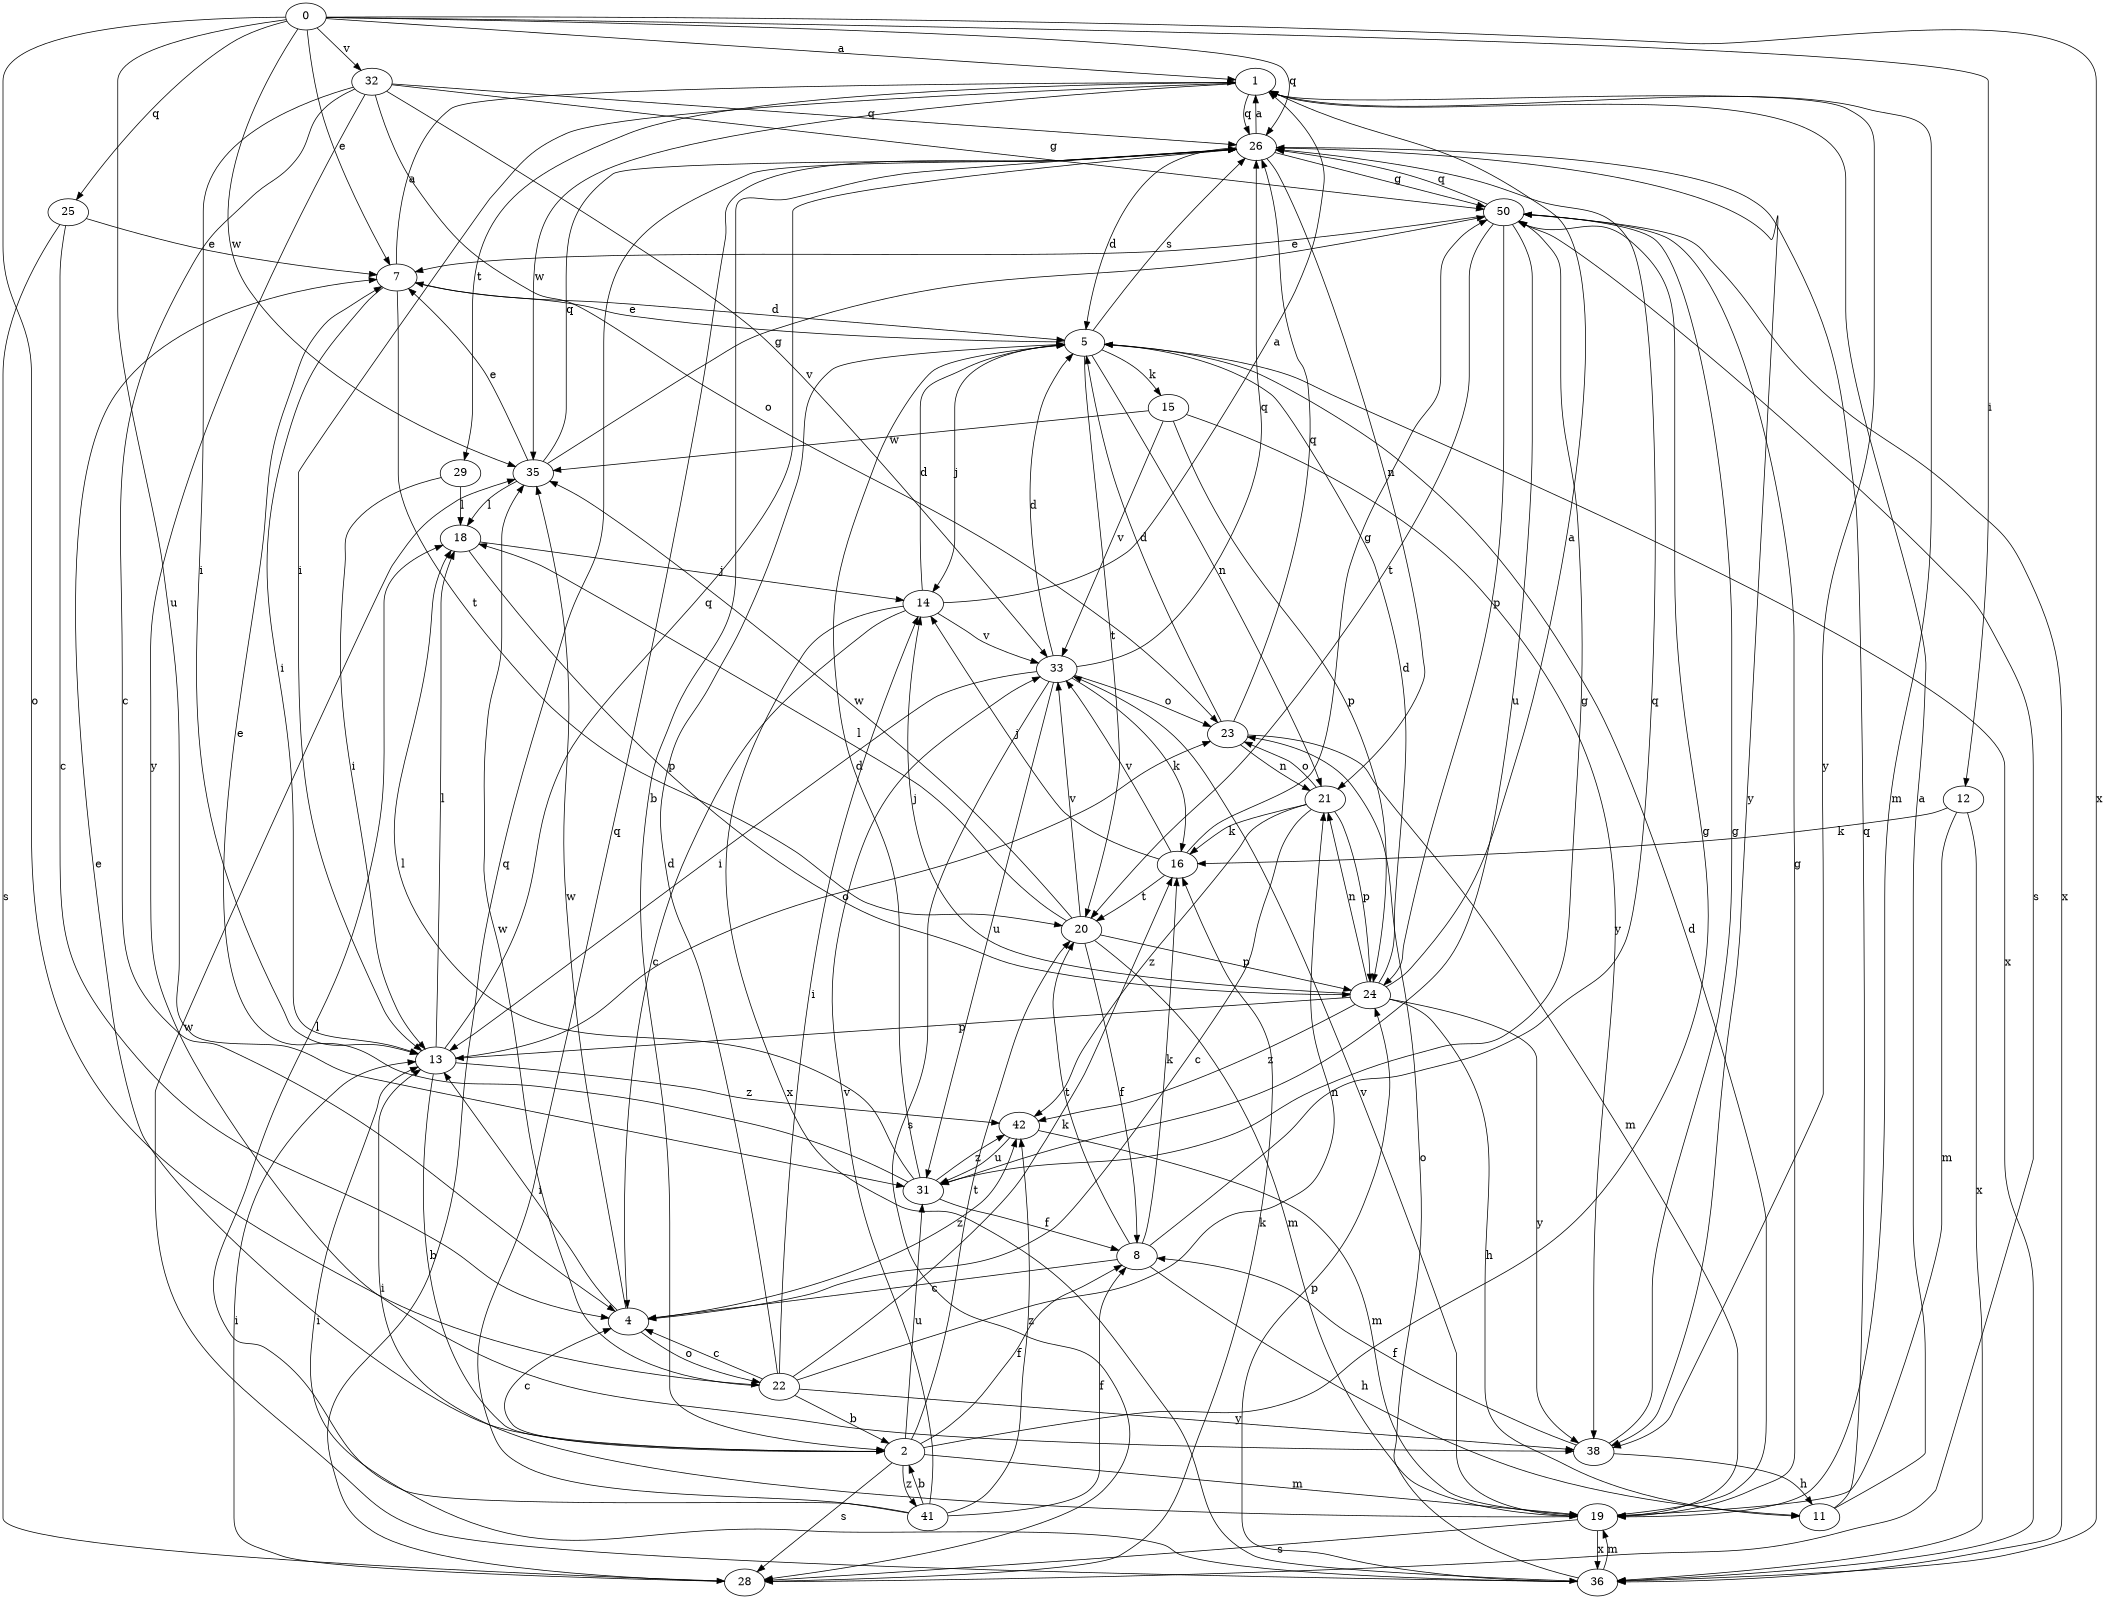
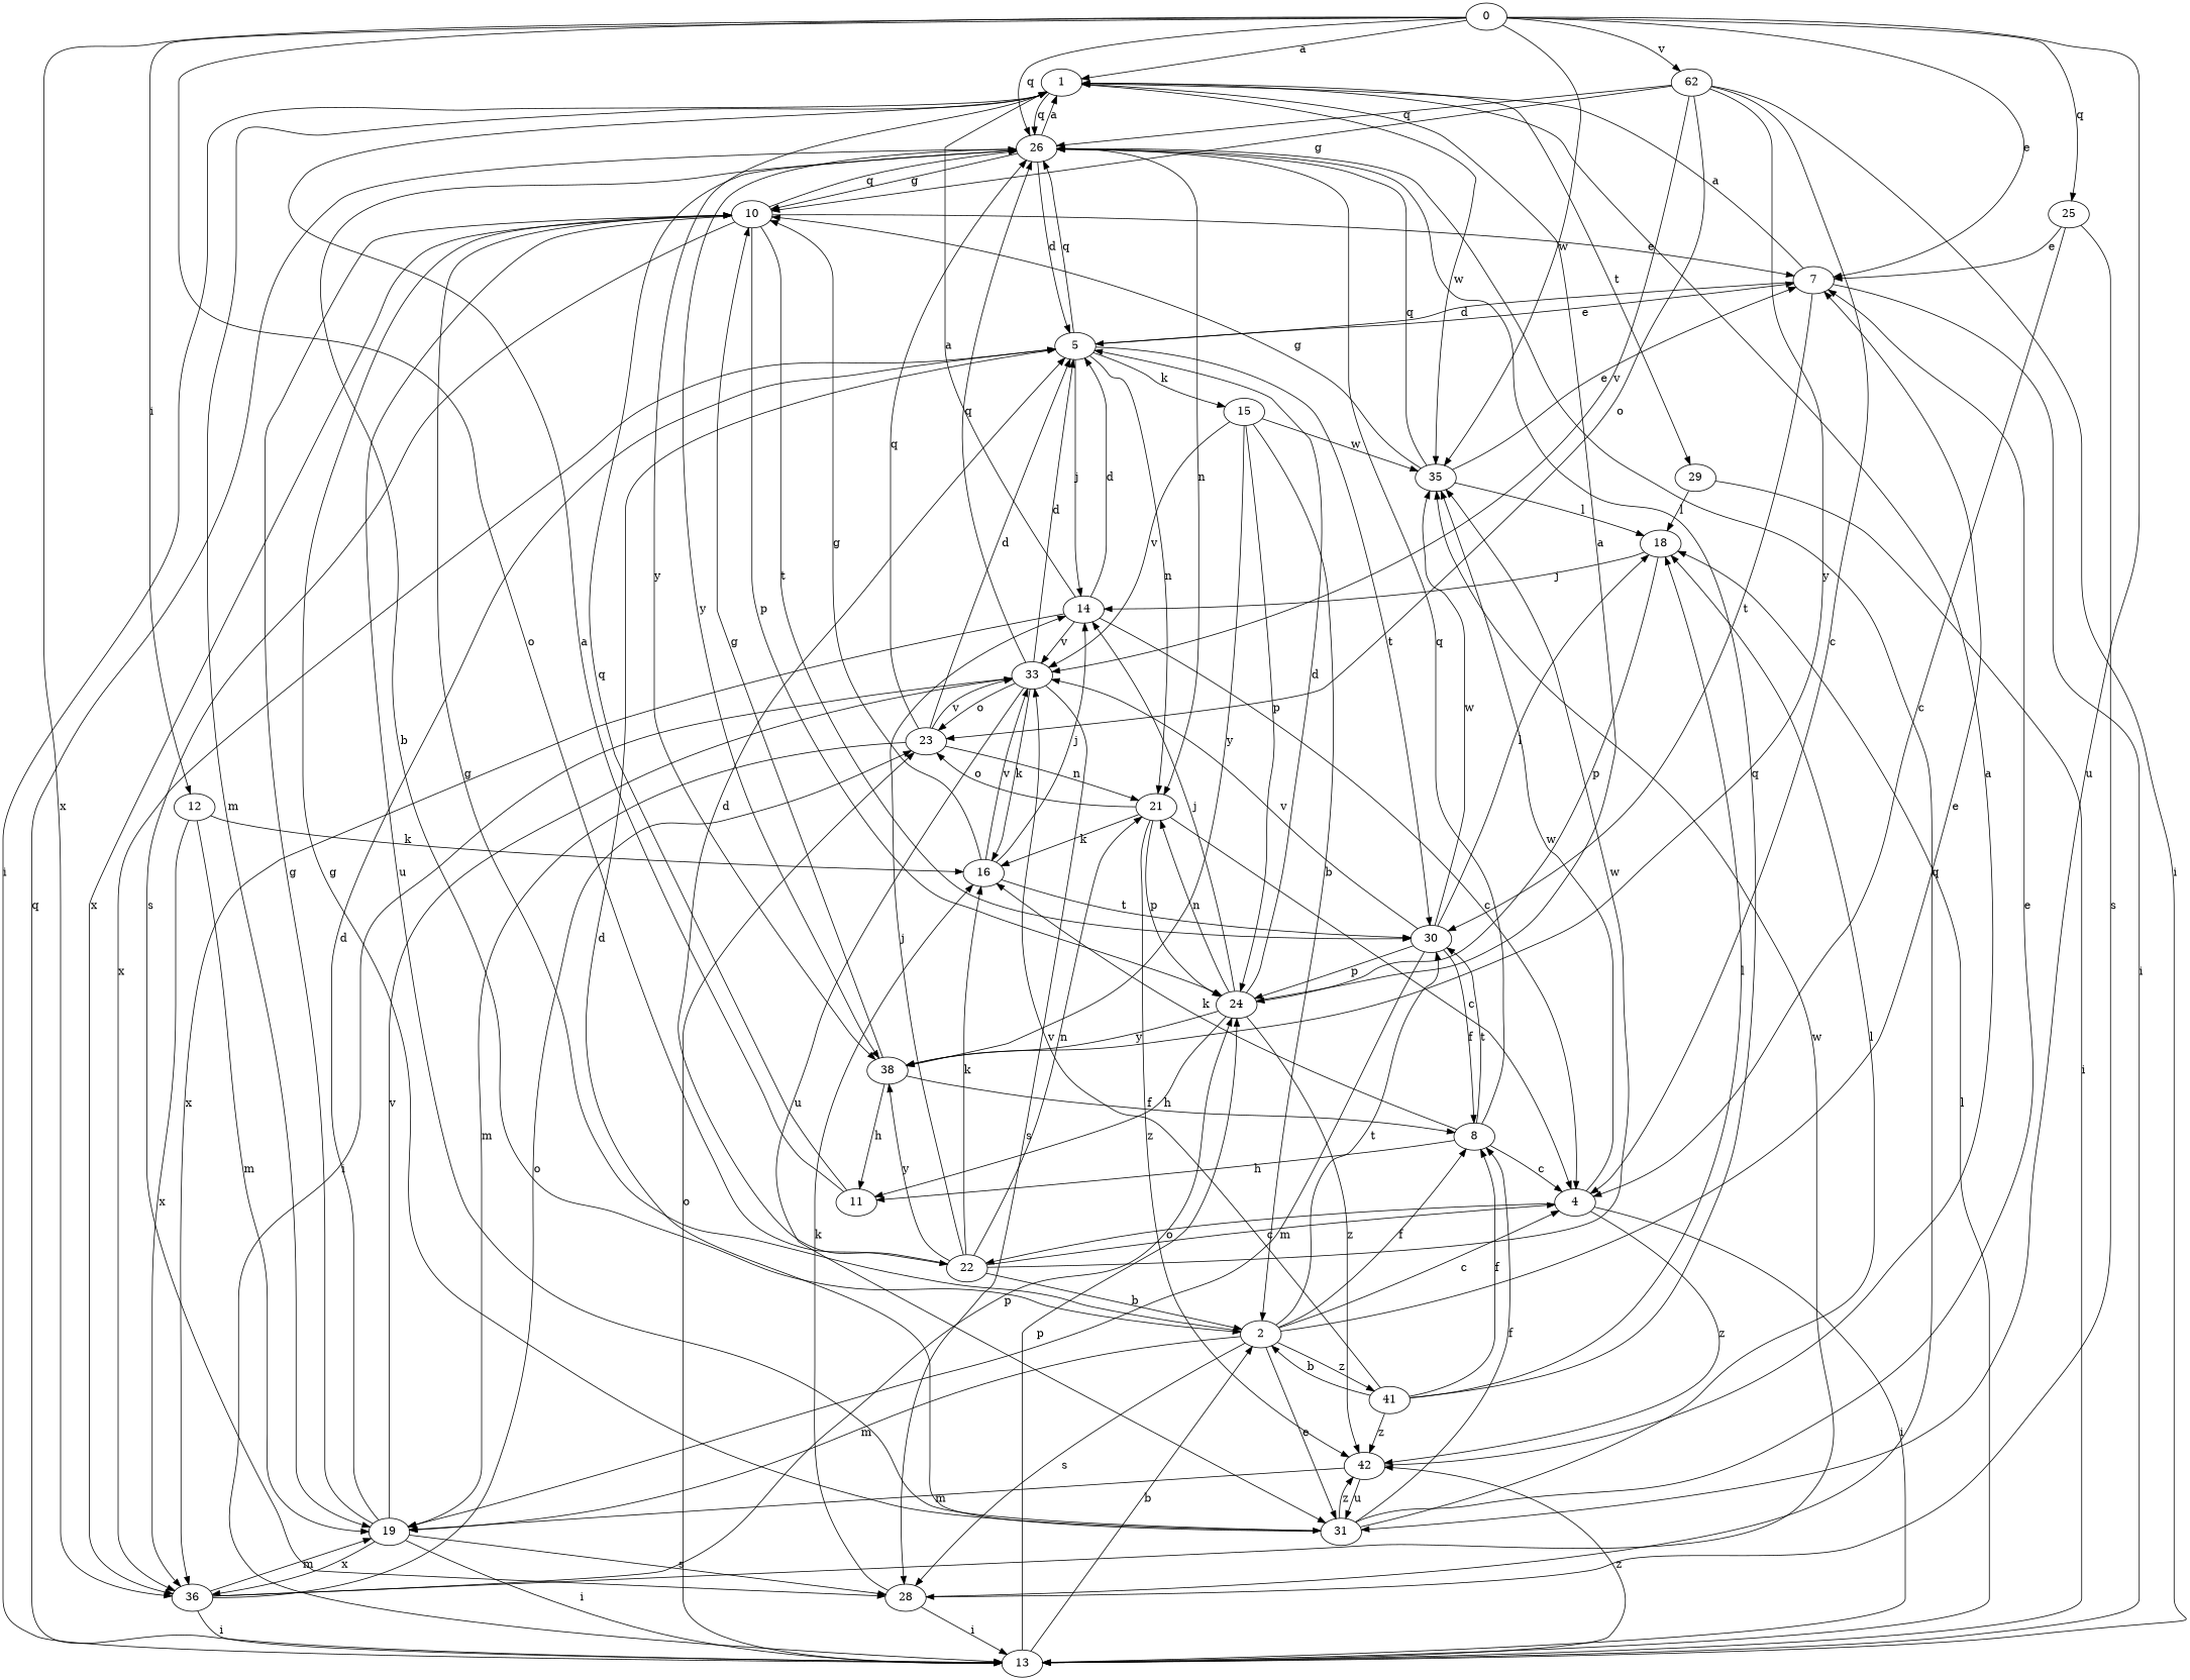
  strict digraph {
    0
    1
    7
    12
    22
    25
    26
    31
-   32
+   32 [label=62]
    35
    36
    13
    29
    38
    19
-   30 [label=20]
+   30
    5
    16
    2
    4
    14
    21
    28
-   10 [label=50]
+   10
    8
    18
    42
    23
    33
    24
    11
    41
    15
    0 -> 1 [label=a]
    0 -> 7 [label=e]
    0 -> 12 [label=i]
    0 -> 22 [label=o]
    0 -> 25 [label=q]
    0 -> 26 [label=q]
    0 -> 31 [label=u]
    0 -> 32 [label=v]
    0 -> 35 [label=w]
    0 -> 36 [label=x]
    1 -> 26 [label=q]
    1 -> 35 [label=w]
    1 -> 13 [label=i]
    1 -> 29 [label=t]
    1 -> 38 [label=y]
    1 -> 19 [label=m]
    7 -> 1 [label=a]
    7 -> 13 [label=i]
    7 -> 30 [label=t]
    7 -> 5 [label=d]
    12 -> 36 [label=x]
    12 -> 19 [label=m]
    12 -> 16 [label=k]
    22 -> 35 [label=w]
    22 -> 38 [label=y]
    22 -> 5 [label=d]
    22 -> 16 [label=k]
    22 -> 2 [label=b]
    22 -> 4 [label=c]
-   22 -> 14 [label=i]
+   22 -> 14 [label=j]
    22 -> 21 [label=n]
    25 -> 7 [label=e]
    25 -> 4 [label=c]
    25 -> 28 [label=s]
    26 -> 1 [label=a]
    26 -> 38 [label=y]
    26 -> 5 [label=d]
    26 -> 2 [label=b]
    26 -> 21 [label=n]
    26 -> 10 [label=g]
    31 -> 7 [label=e]
    31 -> 5 [label=d]
    31 -> 10 [label=g]
    31 -> 8 [label=f]
    31 -> 18 [label=l]
    31 -> 42 [label=z]
    32 -> 26 [label=q]
    32 -> 13 [label=i]
    32 -> 38 [label=y]
    32 -> 4 [label=c]
    32 -> 10 [label=g]
    32 -> 23 [label=o]
    32 -> 33 [label=v]
    35 -> 7 [label=e]
    35 -> 26 [label=q]
    35 -> 10 [label=g]
    35 -> 18 [label=l]
    36 -> 35 [label=w]
    36 -> 13 [label=i]
    36 -> 19 [label=m]
    36 -> 23 [label=o]
    36 -> 24 [label=p]
    13 -> 26 [label=q]
    13 -> 2 [label=b]
    13 -> 18 [label=l]
    13 -> 42 [label=z]
    13 -> 23 [label=o]
-   24 -> 13 [label=p]
+   13 -> 24 [label=p]
    29 -> 13 [label=i]
    29 -> 18 [label=l]
    38 -> 10 [label=g]
    38 -> 8 [label=f]
    38 -> 11 [label=h]
    19 -> 36 [label=x]
    19 -> 13 [label=i]
    19 -> 5 [label=d]
    19 -> 28 [label=s]
    19 -> 10 [label=g]
    19 -> 33 [label=v]
    30 -> 35 [label=w]
    30 -> 19 [label=m]
    30 -> 8 [label=f]
    30 -> 18 [label=l]
    30 -> 33 [label=v]
    30 -> 24 [label=p]
    5 -> 7 [label=e]
-   5 -> 26 [label=s]
+   5 -> 26 [label=q]
    5 -> 36 [label=x]
    5 -> 30 [label=t]
    5 -> 14 [label=j]
    5 -> 21 [label=n]
    5 -> 15 [label=k]
    16 -> 30 [label=t]
    16 -> 14 [label=j]
    16 -> 10 [label=g]
    16 -> 33 [label=v]
    2 -> 7 [label=e]
-   2 -> 31 [label=u]
+   2 -> 31 [label=e]
    2 -> 19 [label=m]
    2 -> 30 [label=t]
    2 -> 4 [label=c]
    2 -> 28 [label=s]
    2 -> 10 [label=g]
    2 -> 8 [label=f]
    2 -> 41 [label=z]
    4 -> 22 [label=o]
    4 -> 35 [label=w]
    4 -> 13 [label=i]
    4 -> 42 [label=z]
    14 -> 1 [label=a]
    14 -> 36 [label=x]
    14 -> 5 [label=d]
    14 -> 4 [label=c]
    14 -> 33 [label=v]
    21 -> 16 [label=k]
    21 -> 4 [label=c]
    21 -> 42 [label=z]
    21 -> 23 [label=o]
    21 -> 24 [label=p]
    28 -> 26 [label=q]
    28 -> 13 [label=i]
    28 -> 16 [label=k]
    10 -> 7 [label=e]
    10 -> 26 [label=q]
    10 -> 31 [label=u]
    10 -> 36 [label=x]
    10 -> 30 [label=t]
    10 -> 28 [label=s]
    10 -> 24 [label=p]
    8 -> 26 [label=q]
    8 -> 30 [label=t]
    8 -> 16 [label=k]
    8 -> 4 [label=c]
    8 -> 11 [label=h]
    18 -> 14 [label=j]
    18 -> 24 [label=p]
+   42 -> 1 [label=a]
    42 -> 31 [label=u]
    42 -> 19 [label=m]
    23 -> 26 [label=q]
    23 -> 19 [label=m]
    23 -> 5 [label=d]
    23 -> 21 [label=n]
+   23 -> 33 [label=v]
    33 -> 26 [label=q]
    33 -> 31 [label=u]
    33 -> 13 [label=i]
    33 -> 5 [label=d]
    33 -> 16 [label=k]
    33 -> 28 [label=s]
    33 -> 23 [label=o]
    24 -> 1 [label=a]
    24 -> 38 [label=y]
    24 -> 5 [label=d]
    24 -> 14 [label=j]
    24 -> 21 [label=n]
    24 -> 42 [label=z]
    24 -> 11 [label=h]
    11 -> 1 [label=a]
    11 -> 26 [label=q]
    41 -> 26 [label=q]
    41 -> 2 [label=b]
    41 -> 8 [label=f]
    41 -> 18 [label=l]
    41 -> 42 [label=z]
    41 -> 33 [label=v]
    15 -> 35 [label=w]
    15 -> 38 [label=y]
+   15 -> 2 [label=b]
    15 -> 33 [label=v]
    15 -> 24 [label=p]
  }
